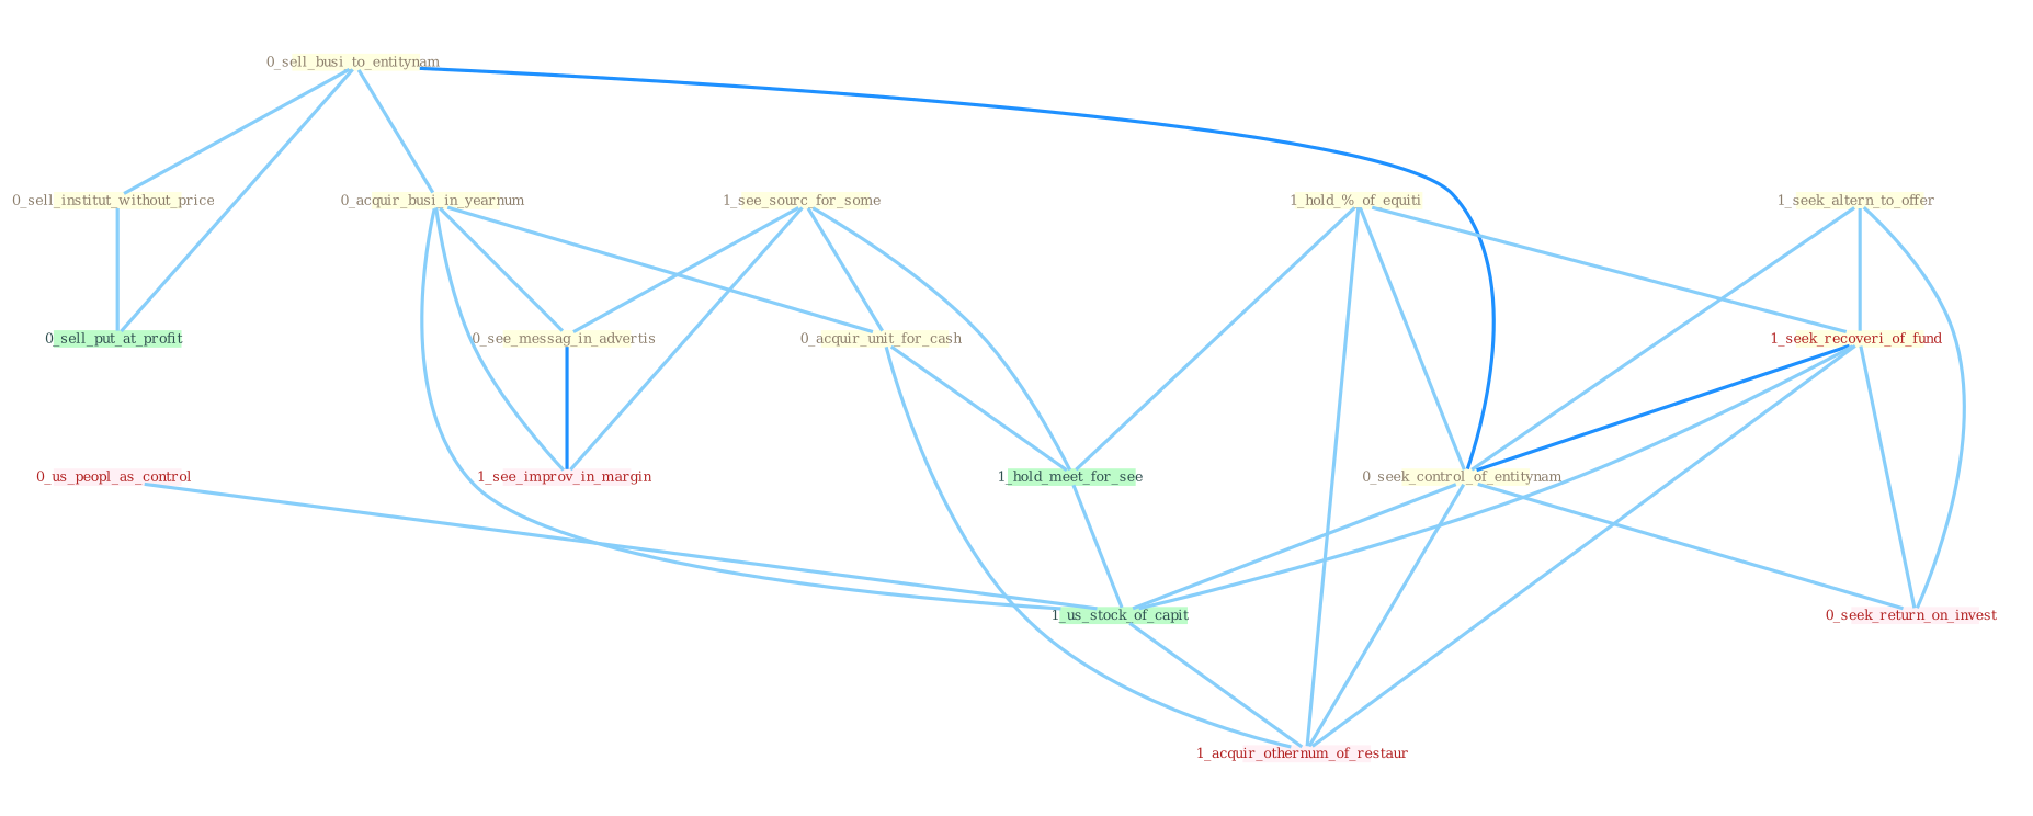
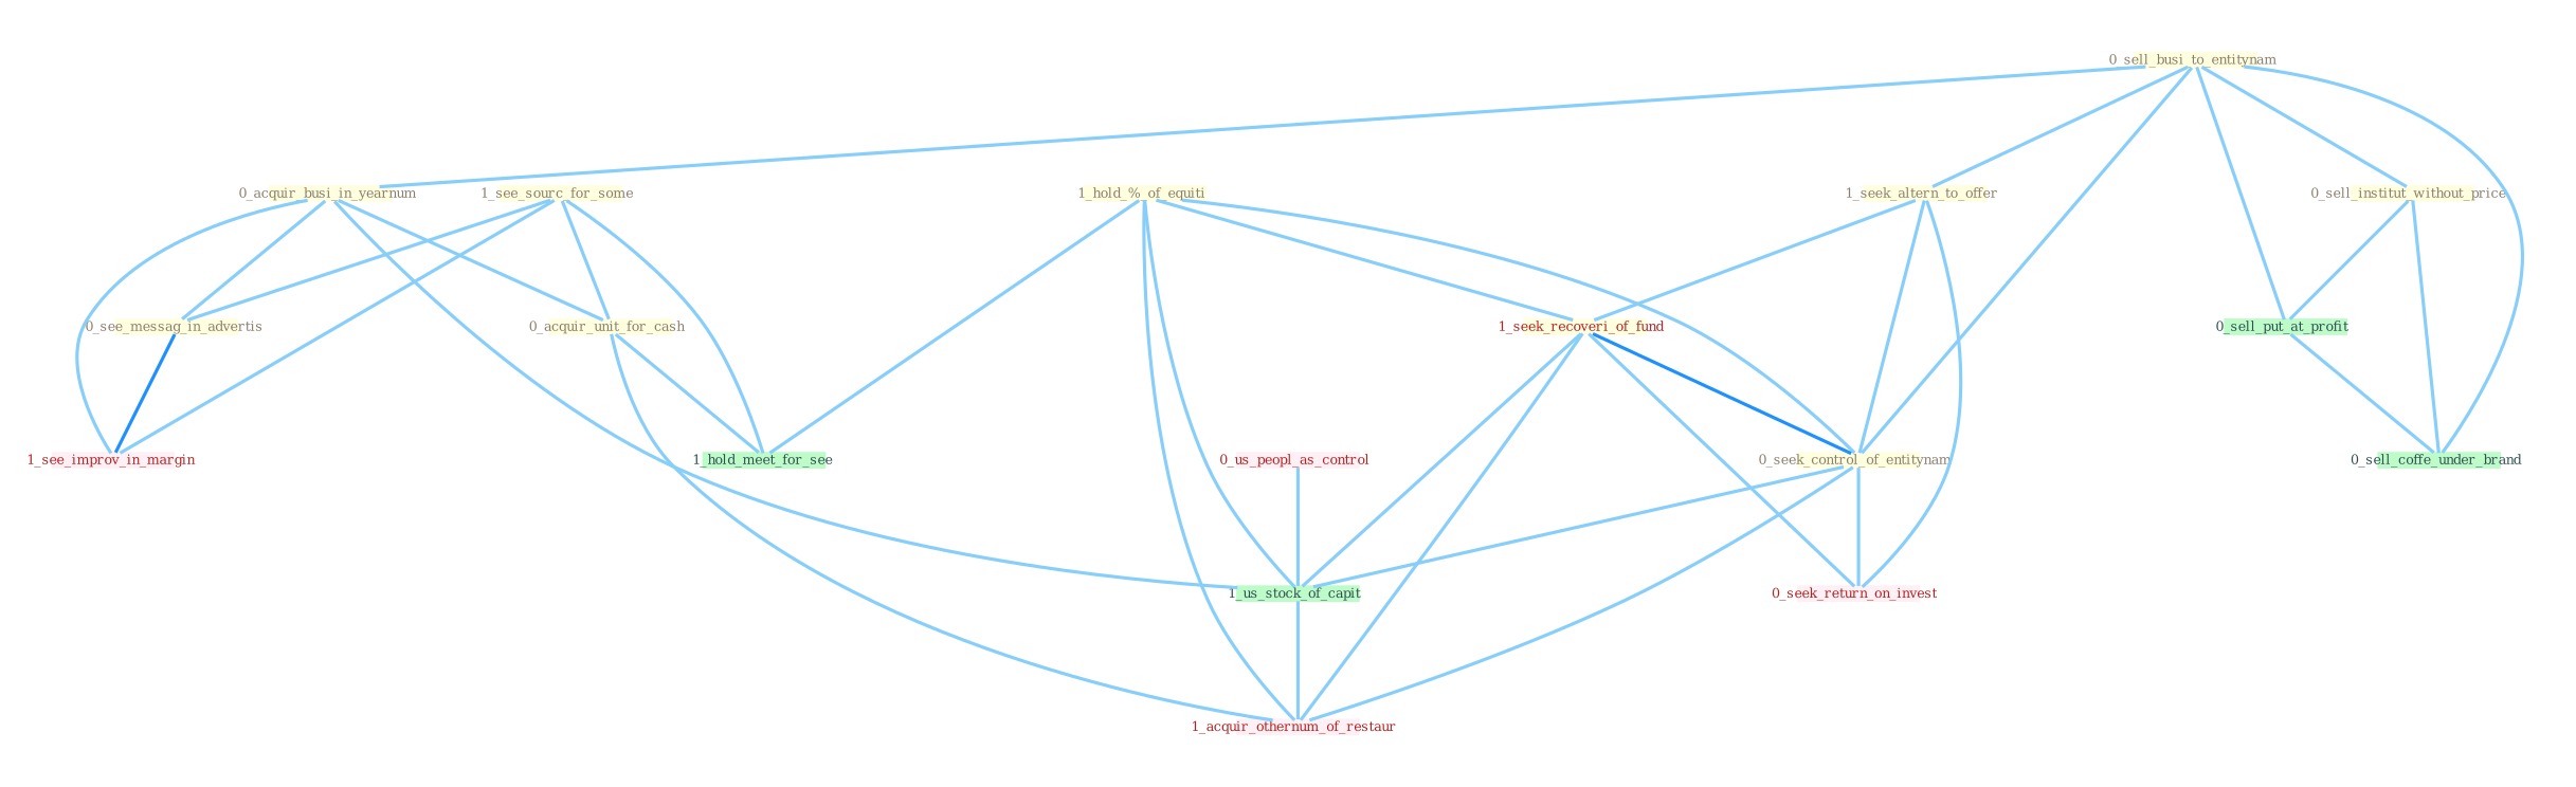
  graph {
    node [color="#ffffe0" fixedsize=true fontcolor="#8b7d6b" fontsize=4 shape=polygon style=filled]
    edge [color="#87cefa" w=1]
    "0_sell_busi_to_entitynam " [height=.06 width=.5]
    "1_see_sourc_for_some " [height=.06 width=.5]
    "0_acquir_busi_in_yearnum " [height=.06 width=.5]
    "0_sell_institut_without_price " [height=.06 width=.5]
    "0_acquir_unit_for_cash " [height=.06 width=.5]
    "1_seek_altern_to_offer " [height=.06 width=.5]
    "1_hold_%_of_equiti " [height=.06 width=.5]
    "1_seek_recoveri_of_fund " [fontcolor="#b22222" height=.06 width=.5]
    "0_seek_control_of_entitynam " [height=.06 width=.5]
    "0_see_messag_in_advertis " [height=.06 width=.5]
    "0_us_peopl_as_control " [color="#fff0f5" fontcolor="#b22222" height=.06 width=.5]
    "0_seek_return_on_invest " [color="#fff0f5" fontcolor="#b22222" height=.06 width=.5]
    "1_see_improv_in_margin " [color="#fff0f5" fontcolor="#b22222" height=.06 width=.5]
    "1_acquir_othernum_of_restaur " [color="#fff0f5" fontcolor="#b22222" height=.06 width=.5]
    "0_sell_put_at_profit " [color="#BDFCC9" fontcolor="#2f4f4f" height=.06 width=.5]
+   "0_sell_coffe_under_brand " [color="#BDFCC9" fontcolor="#2f4f4f" height=.06 width=.5]
    n17 [color="#BDFCC9" fontcolor="#2f4f4f" height=.06 label="1_hold_meet_for_see" width=.5]
    "1_us_stock_of_capit " [color="#BDFCC9" fontcolor="#2f4f4f" height=.06 width=.5]
    subgraph sub_1 {
      "0_sell_busi_to_entitynam "
      "1_see_sourc_for_some "
      "0_acquir_busi_in_yearnum "
      "0_sell_institut_without_price "
      "0_acquir_unit_for_cash "
      "1_seek_altern_to_offer "
      "1_hold_%_of_equiti "
      "1_seek_recoveri_of_fund "
      "0_seek_control_of_entitynam "
      "0_see_messag_in_advertis "
    }
    subgraph sub_2 {
      "0_us_peopl_as_control "
      "0_seek_return_on_invest "
      "1_see_improv_in_margin "
      "1_acquir_othernum_of_restaur "
    }
    "0_sell_busi_to_entitynam " -- "0_acquir_busi_in_yearnum "
    "0_sell_busi_to_entitynam " -- "0_sell_institut_without_price "
-   "0_sell_busi_to_entitynam " -- "0_seek_control_of_entitynam " [color="#1e90ff"]
+   "0_sell_busi_to_entitynam " -- "1_seek_altern_to_offer "
+   "0_sell_busi_to_entitynam " -- "0_seek_control_of_entitynam "
    "0_sell_busi_to_entitynam " -- "0_sell_put_at_profit "
+   "0_sell_busi_to_entitynam " -- "0_sell_coffe_under_brand "
    "1_see_sourc_for_some " -- "0_acquir_unit_for_cash "
    "1_see_sourc_for_some " -- "0_see_messag_in_advertis "
    "1_see_sourc_for_some " -- "1_see_improv_in_margin "
    "1_see_sourc_for_some " -- n17
    "0_acquir_busi_in_yearnum " -- "0_acquir_unit_for_cash "
    "0_acquir_busi_in_yearnum " -- "0_see_messag_in_advertis "
    "0_acquir_busi_in_yearnum " -- "1_see_improv_in_margin "
    "0_acquir_busi_in_yearnum " -- "1_us_stock_of_capit "
    "0_sell_institut_without_price " -- "0_sell_put_at_profit "
+   "0_sell_institut_without_price " -- "0_sell_coffe_under_brand "
    "0_acquir_unit_for_cash " -- "1_acquir_othernum_of_restaur "
    "0_acquir_unit_for_cash " -- n17
    "1_seek_altern_to_offer " -- "1_seek_recoveri_of_fund "
    "1_seek_altern_to_offer " -- "0_seek_control_of_entitynam "
    "1_seek_altern_to_offer " -- "0_seek_return_on_invest "
    "1_hold_%_of_equiti " -- "1_seek_recoveri_of_fund "
    "1_hold_%_of_equiti " -- "0_seek_control_of_entitynam "
    "1_hold_%_of_equiti " -- "1_acquir_othernum_of_restaur "
    "1_hold_%_of_equiti " -- n17
-   n17 -- "1_us_stock_of_capit "
+   "1_hold_%_of_equiti " -- "1_us_stock_of_capit "
    "1_seek_recoveri_of_fund " -- "0_seek_control_of_entitynam " [color="#1e90ff" w=2]
    "1_seek_recoveri_of_fund " -- "0_seek_return_on_invest "
    "1_seek_recoveri_of_fund " -- "1_acquir_othernum_of_restaur "
    "1_seek_recoveri_of_fund " -- "1_us_stock_of_capit "
    "0_seek_control_of_entitynam " -- "0_seek_return_on_invest "
    "0_seek_control_of_entitynam " -- "1_acquir_othernum_of_restaur "
    "0_seek_control_of_entitynam " -- "1_us_stock_of_capit "
    "0_see_messag_in_advertis " -- "1_see_improv_in_margin " [color="#1e90ff" w=2]
    "0_us_peopl_as_control " -- "1_us_stock_of_capit "
+   "0_sell_put_at_profit " -- "0_sell_coffe_under_brand "
    "1_us_stock_of_capit " -- "1_acquir_othernum_of_restaur "
  }
